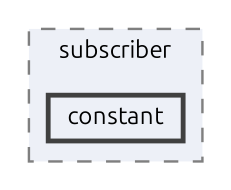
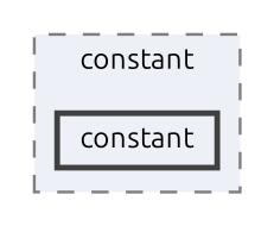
  digraph {
    compound=true
    rankdir=LR
    fontname=Ubuntu
    n1 [color=grey25 fillcolor="#edf0f7" fontname=Ubuntu fontsize=10 height=0.2 label=constant shape=box style="filled,bold" width=0.4]
    subgraph cluster_1 {
      bgcolor="#edf0f7"
      fontsize=10
-     label=subscriber
+     label=constant
      pencolor=grey50
      style="filled,dashed"
      n1
    }
  }
